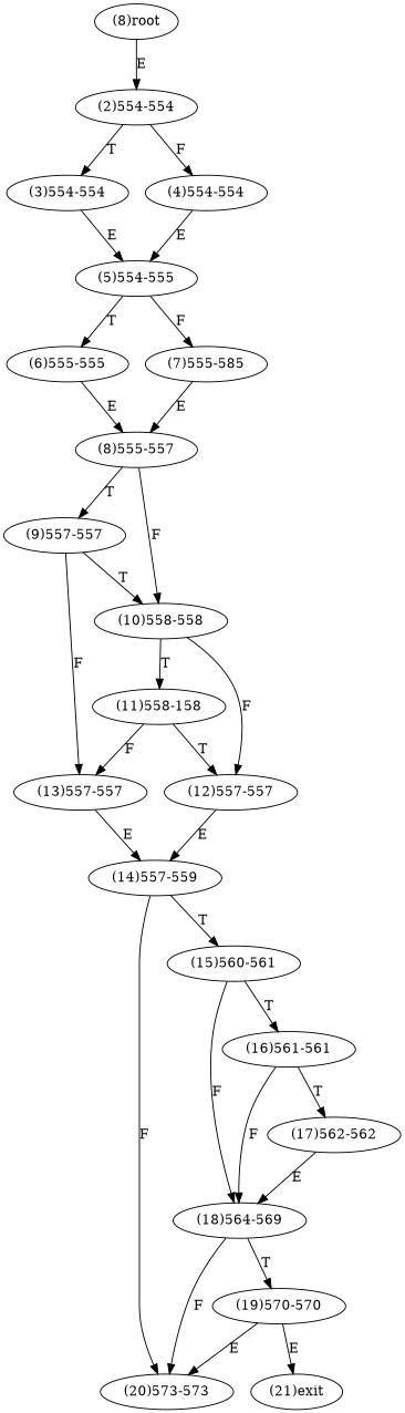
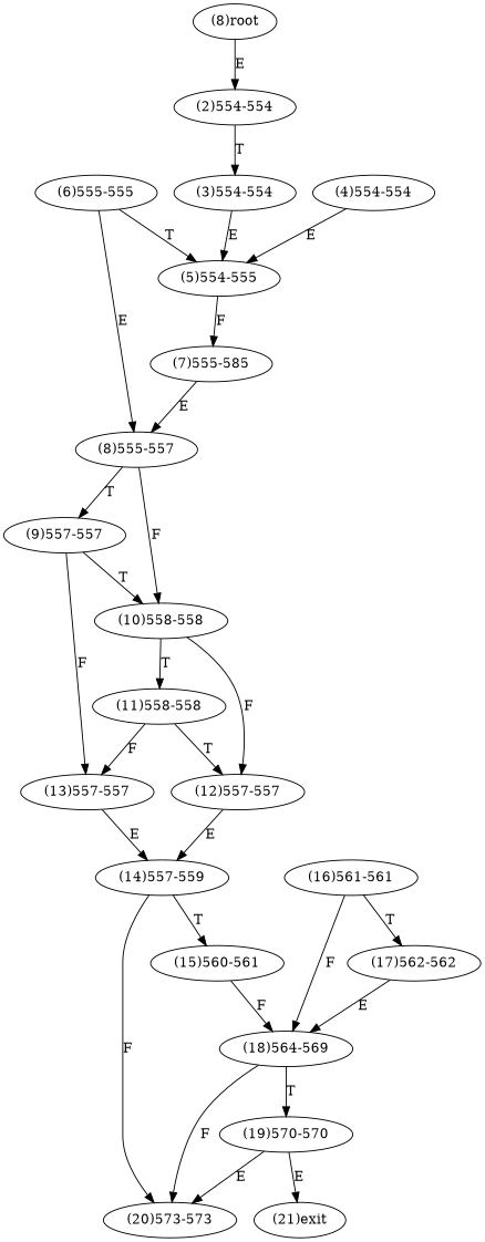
  digraph {
    n1 [label="(8)root"]
    n2 [label="(2)554-554"]
    n3 [label="(3)554-554"]
    n4 [label="(4)554-554"]
    n5 [label="(5)554-555"]
    n6 [label="(6)555-555"]
    n7 [label="(7)555-585"]
    n8 [label="(8)555-557"]
    n9 [label="(9)557-557"]
    n10 [label="(10)558-558"]
    n11 [label="(13)557-557"]
-   n12 [label="(11)558-158"]
+   n12 [label="(11)558-558"]
    n13 [label="(12)557-557"]
    n14 [label="(14)557-559"]
    n15 [label="(15)560-561"]
    n16 [label="(20)573-573"]
    n17 [label="(16)561-561"]
    n18 [label="(18)564-569"]
    n19 [label="(17)562-562"]
    n20 [label="(19)570-570"]
    n21 [label="(21)exit"]
    n1 -> n2 [label=E]
    n2 -> n3 [label=T]
-   n2 -> n4 [label=F]
    n3 -> n5 [label=E]
    n4 -> n5 [label=E]
-   n5 -> n6 [label=T]
+   n6 -> n5 [label=T]
    n5 -> n7 [label=F]
    n6 -> n8 [label=E]
    n7 -> n8 [label=E]
    n8 -> n9 [label=T]
    n8 -> n10 [label=F]
    n9 -> n10 [label=T]
    n9 -> n11 [label=F]
    n10 -> n12 [label=T]
    n10 -> n13 [label=F]
    n11 -> n14 [label=E]
    n12 -> n11 [label=F]
    n12 -> n13 [label=T]
    n13 -> n14 [label=E]
    n14 -> n15 [label=T]
    n14 -> n16 [label=F]
-   n15 -> n17 [label=T]
    n15 -> n18 [label=F]
    n17 -> n18 [label=F]
    n17 -> n19 [label=T]
    n18 -> n16 [label=F]
    n18 -> n20 [label=T]
    n19 -> n18 [label=E]
    n20 -> n16 [label=E]
    n20 -> n21 [label=E]
  }
